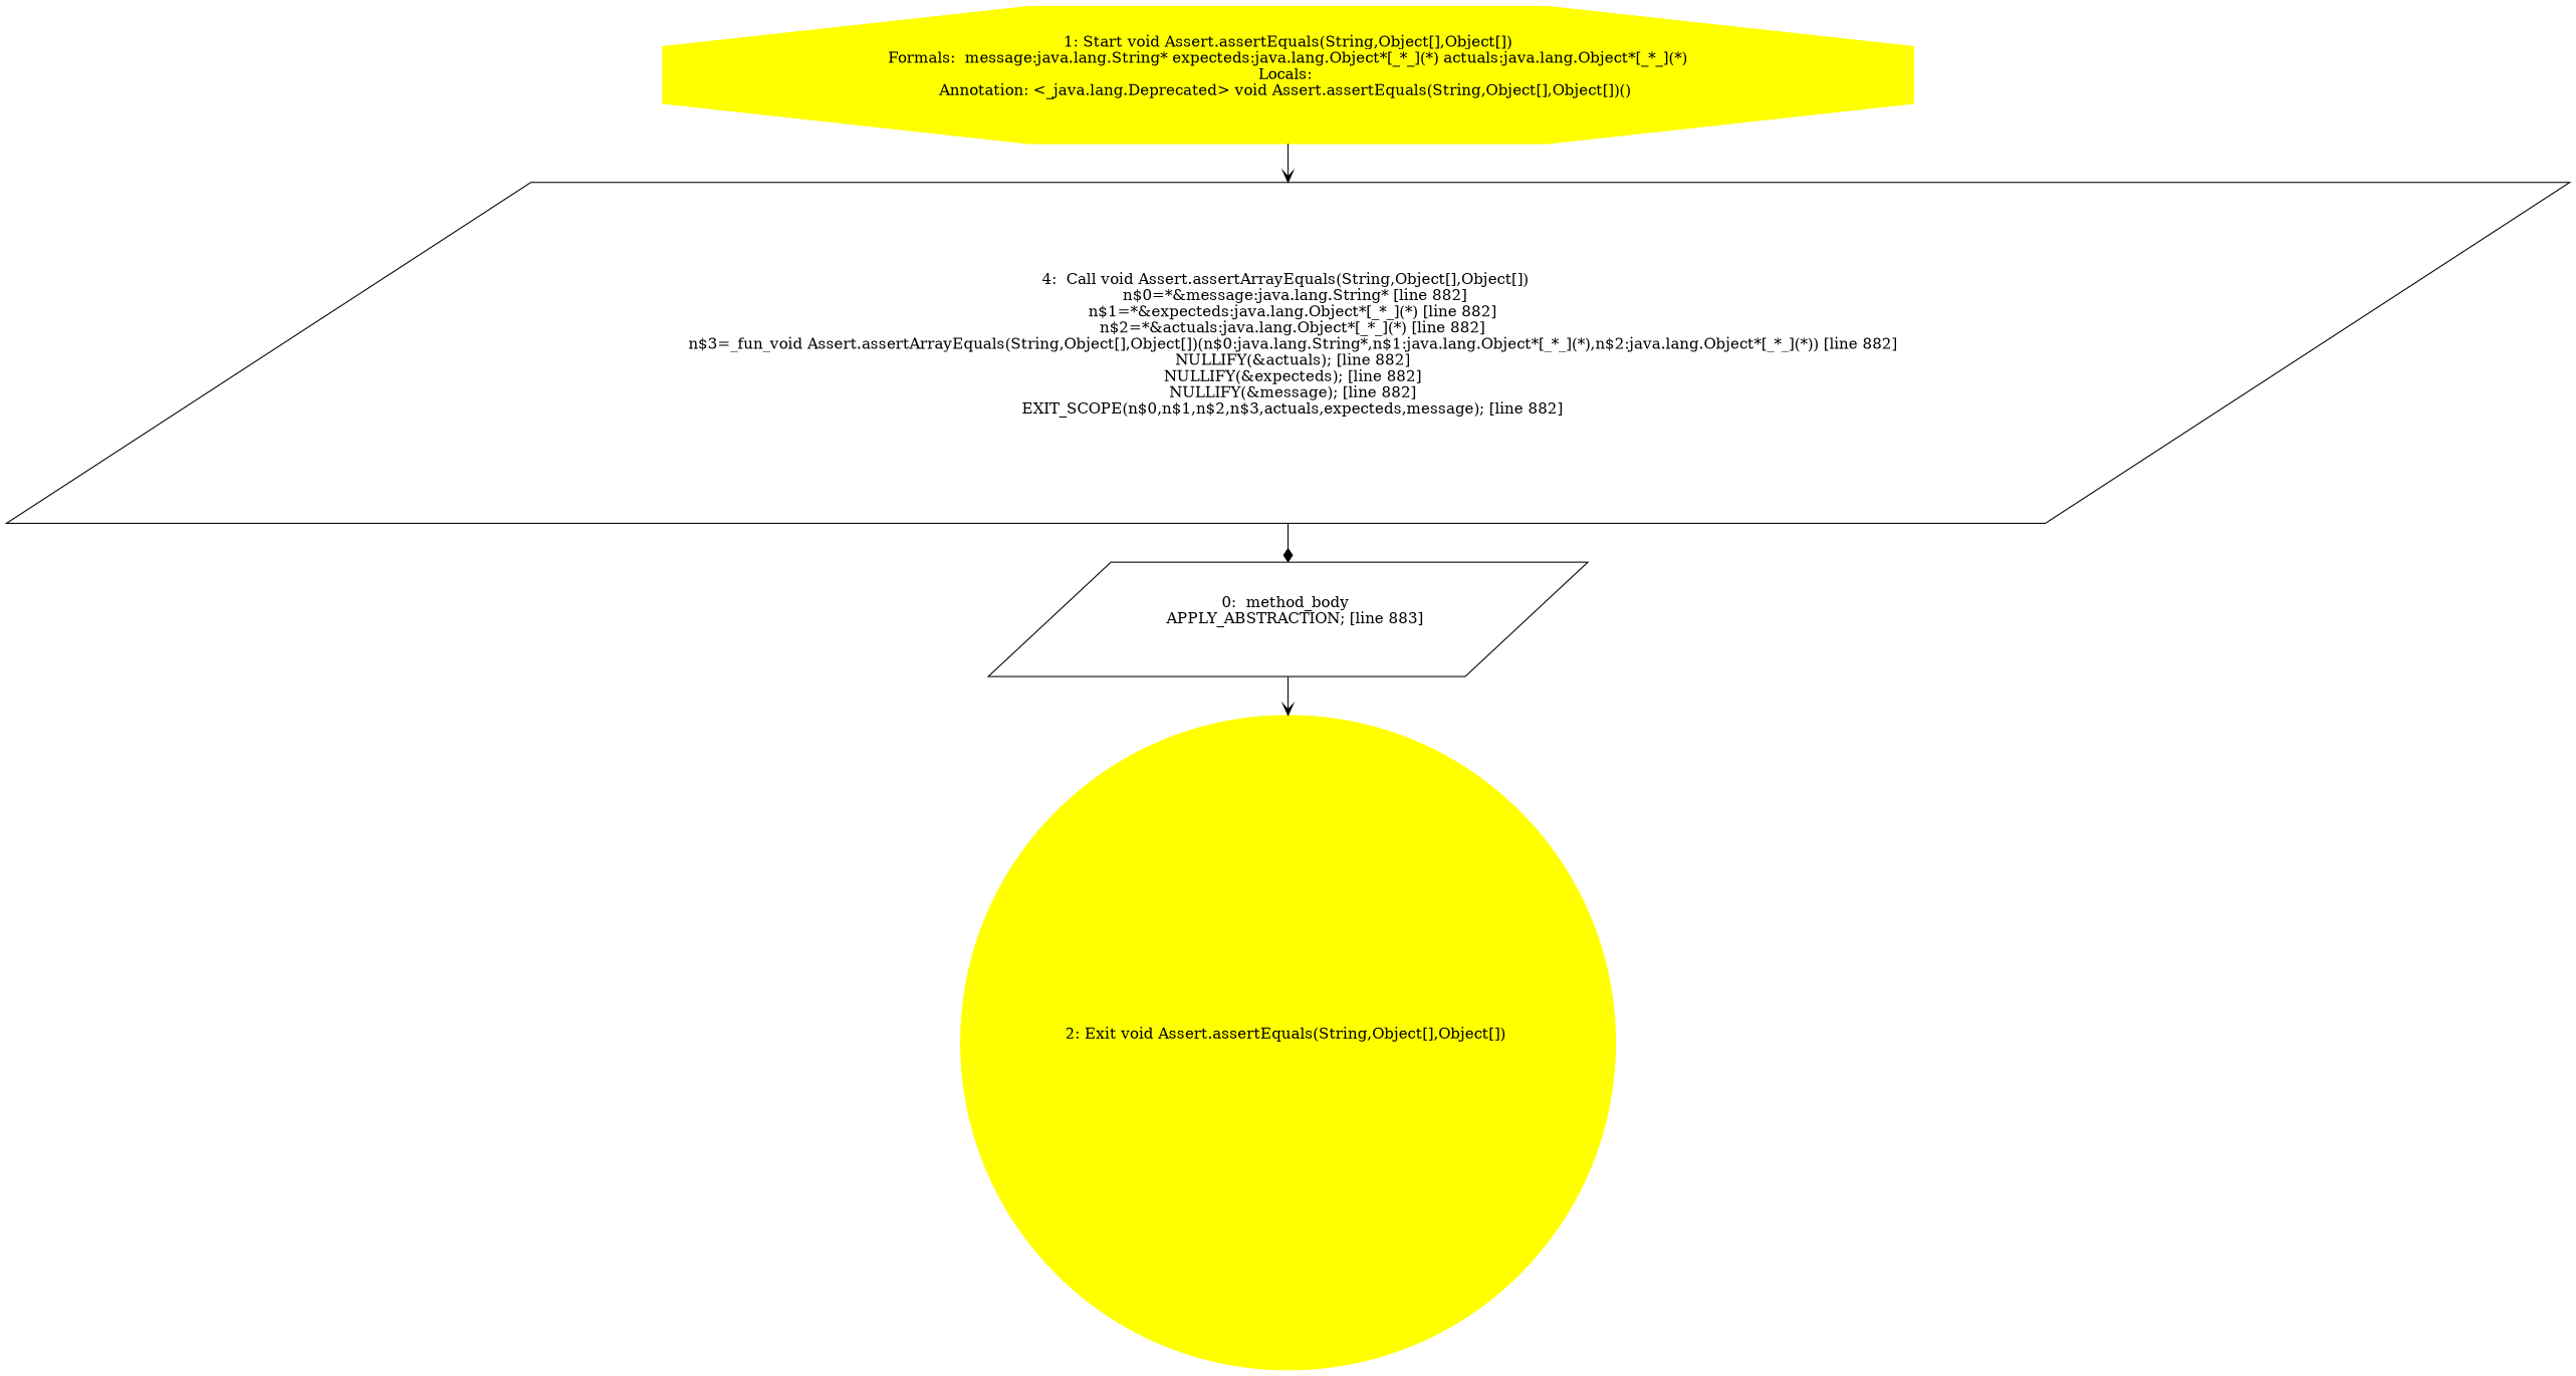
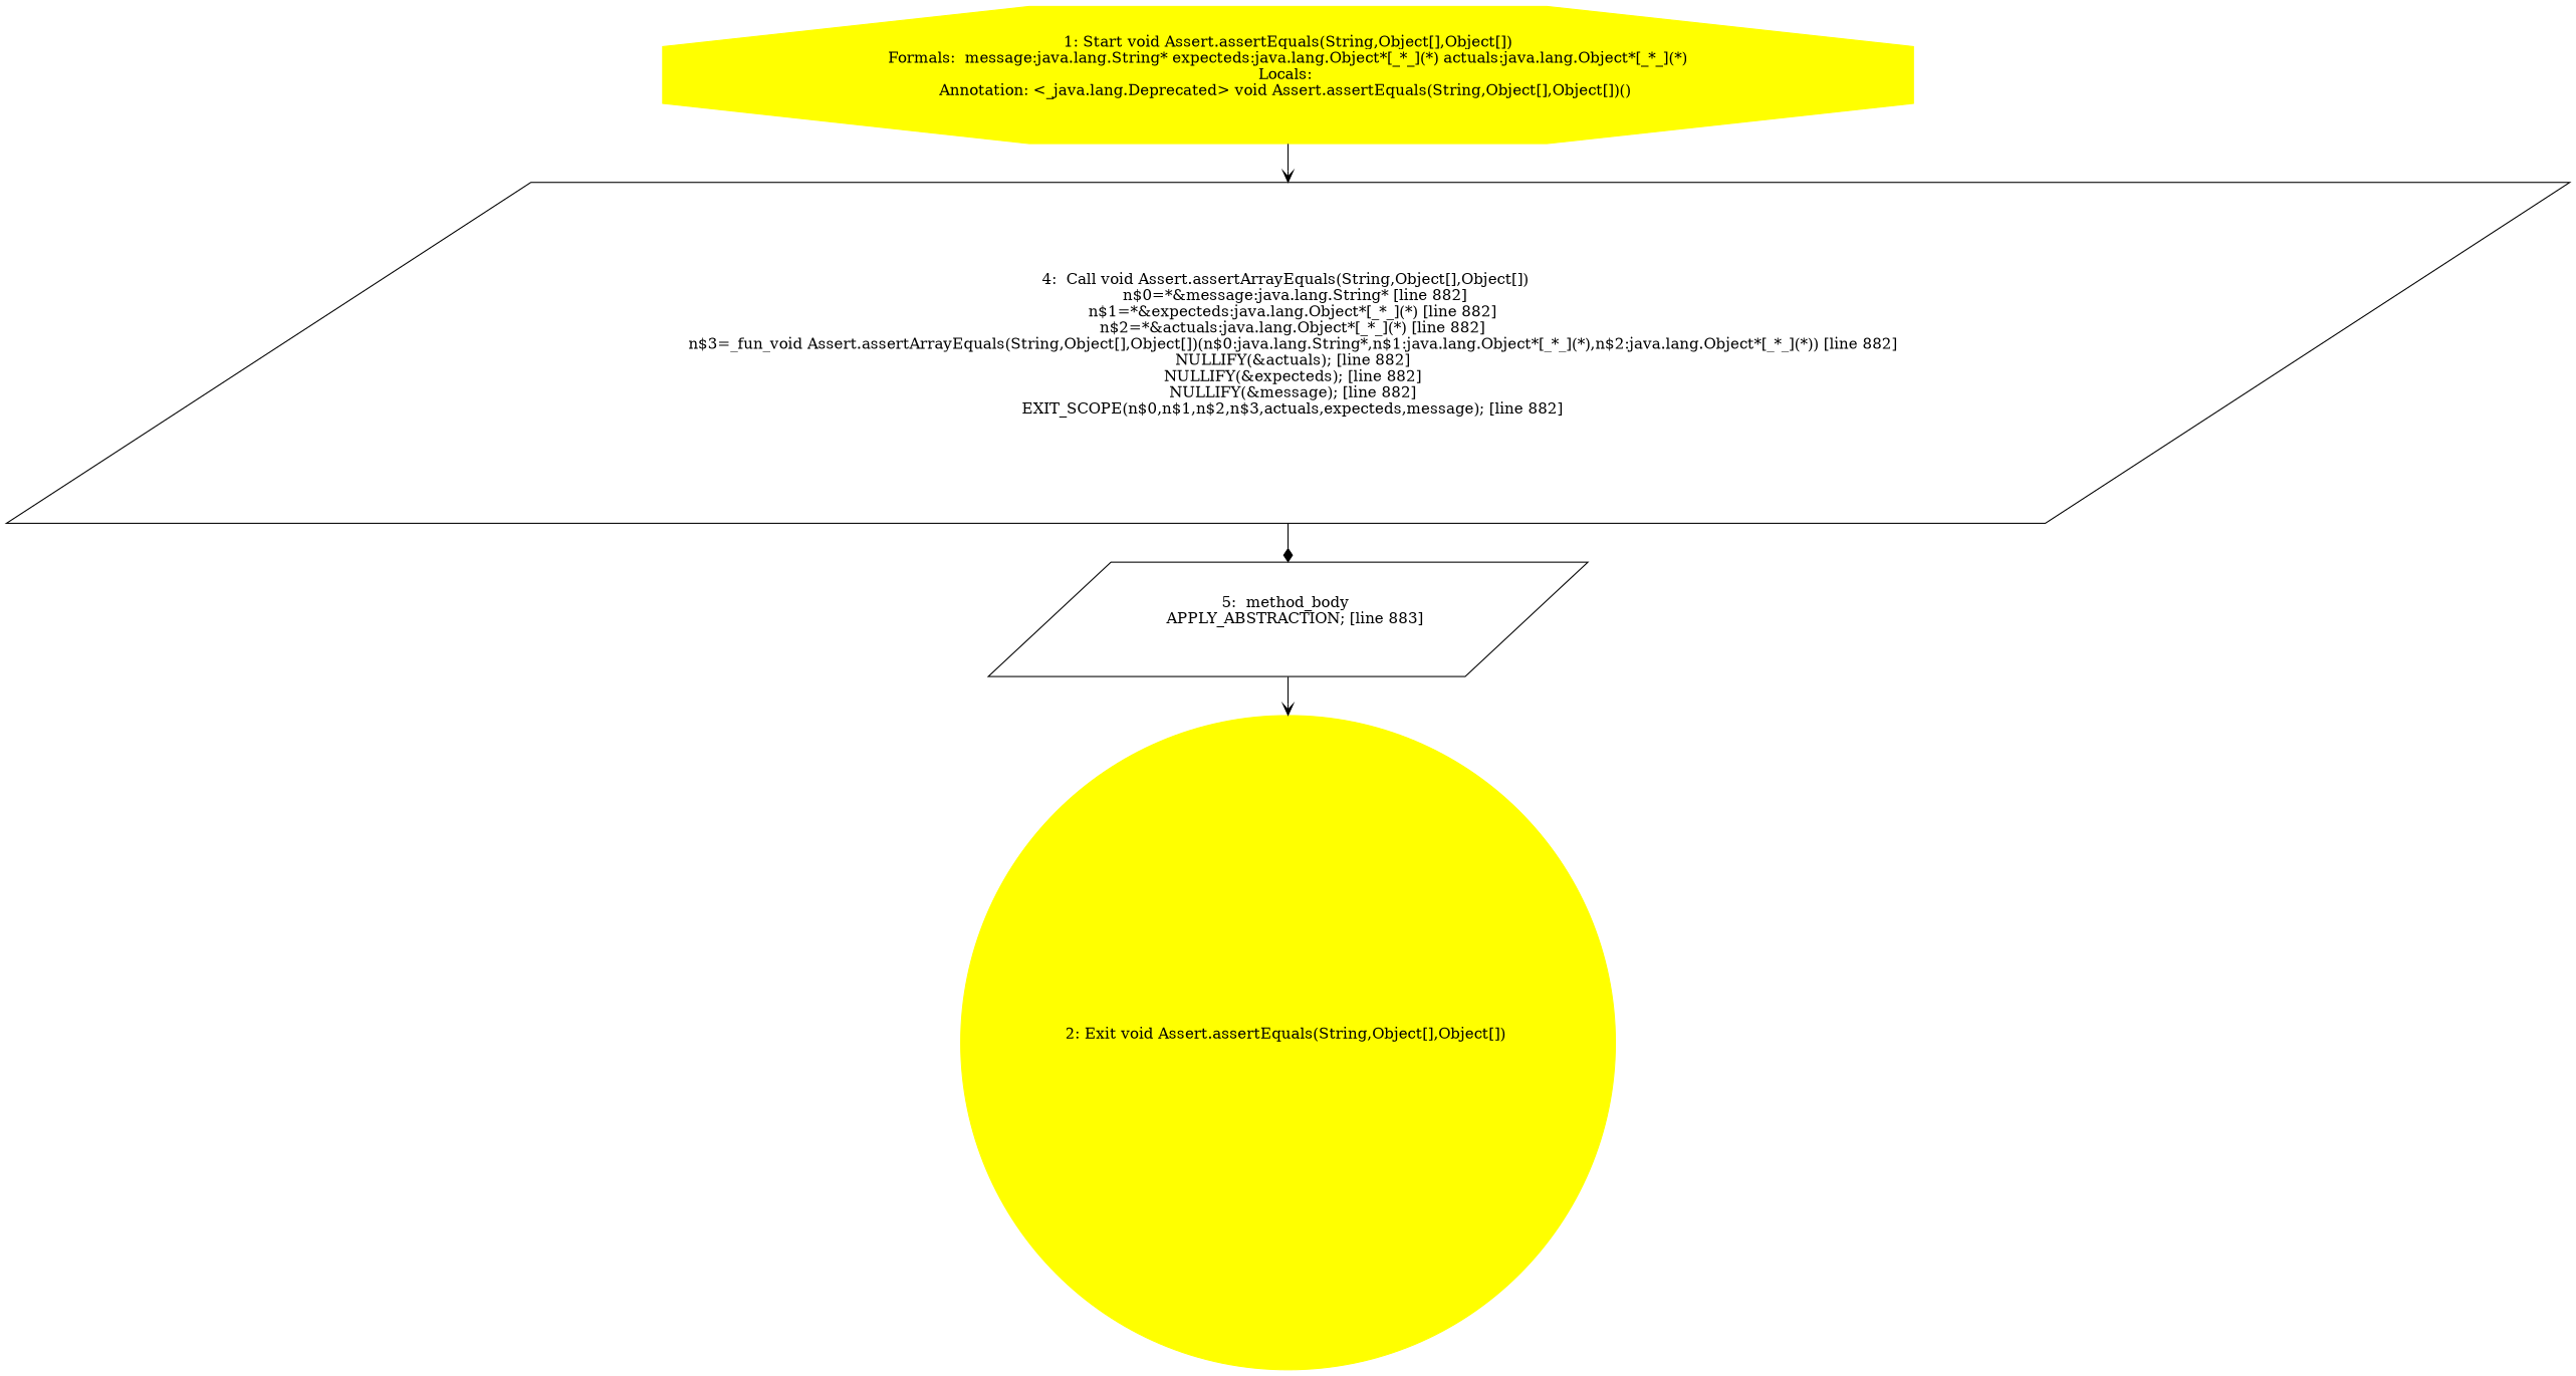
  digraph {
    node [shape=parallelogram]
    edge [arrowhead=vee]
    n1 [color=yellow label="1: Start void Assert.assertEquals(String,Object[],Object[])\nFormals:  message:java.lang.String* expecteds:java.lang.Object*[_*_](*) actuals:java.lang.Object*[_*_](*)\nLocals: \nAnnotation: <_java.lang.Deprecated> void Assert.assertEquals(String,Object[],Object[])() \n  " shape=octagon style=filled]
    n2 [label="4:  Call void Assert.assertArrayEquals(String,Object[],Object[]) \n   n$0=*&message:java.lang.String* [line 882]\n  n$1=*&expecteds:java.lang.Object*[_*_](*) [line 882]\n  n$2=*&actuals:java.lang.Object*[_*_](*) [line 882]\n  n$3=_fun_void Assert.assertArrayEquals(String,Object[],Object[])(n$0:java.lang.String*,n$1:java.lang.Object*[_*_](*),n$2:java.lang.Object*[_*_](*)) [line 882]\n  NULLIFY(&actuals); [line 882]\n  NULLIFY(&expecteds); [line 882]\n  NULLIFY(&message); [line 882]\n  EXIT_SCOPE(n$0,n$1,n$2,n$3,actuals,expecteds,message); [line 882]\n "]
-   n3 [label="0:  method_body \n   APPLY_ABSTRACTION; [line 883]\n "]
+   n3 [label="5:  method_body \n   APPLY_ABSTRACTION; [line 883]\n "]
    n4 [color=yellow label="2: Exit void Assert.assertEquals(String,Object[],Object[]) \n  " shape=circle style=filled]
    n1 -> n2
    n2 -> n3 [arrowhead=diamond]
    n3 -> n4
  }
